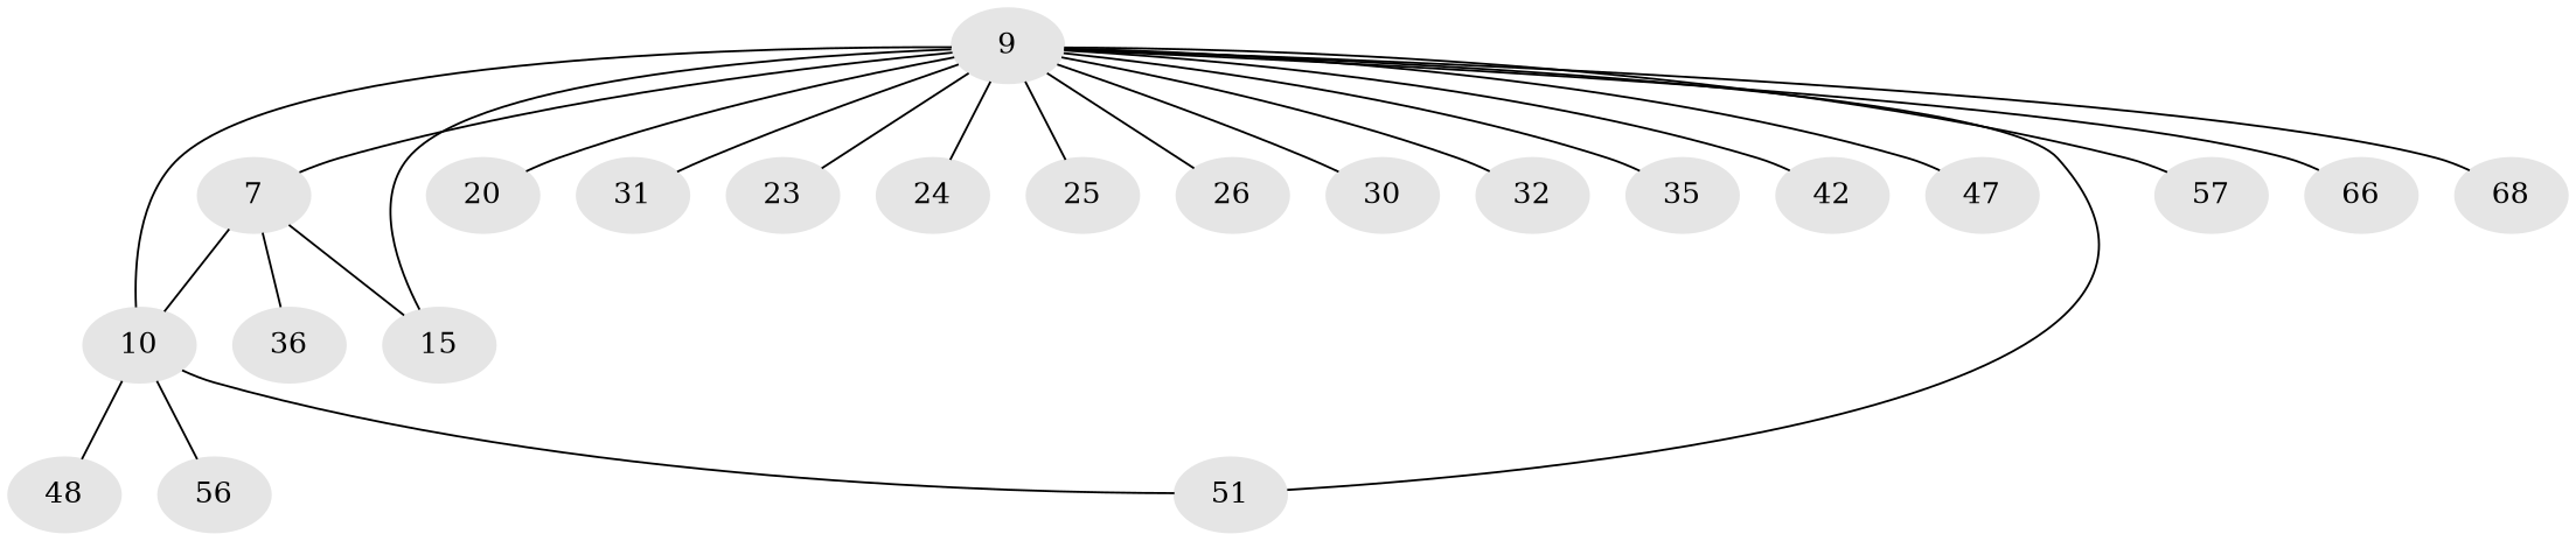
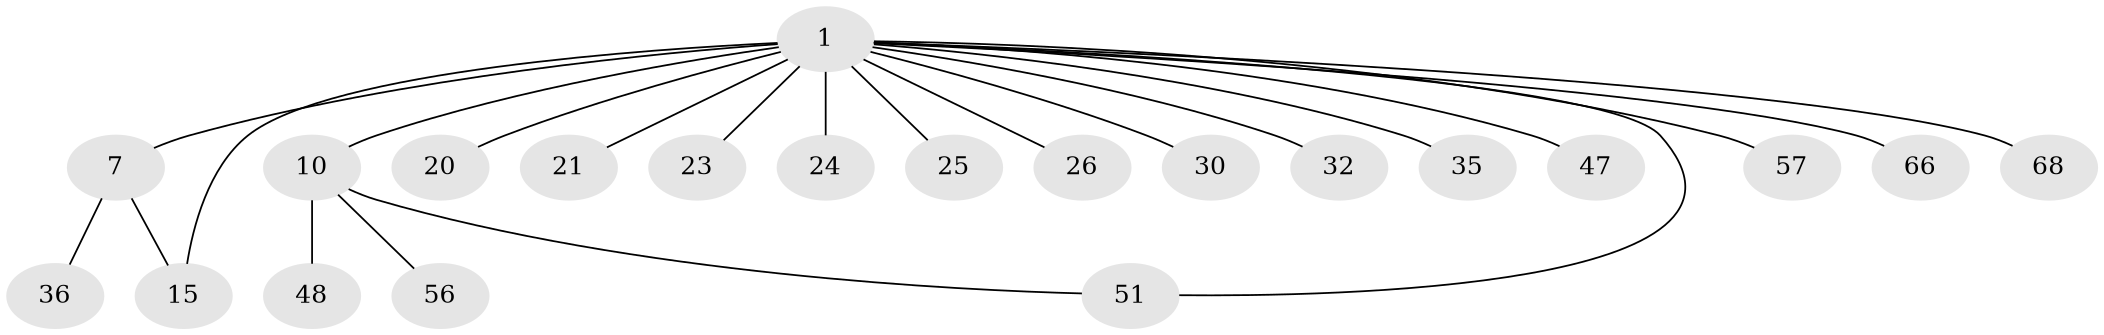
  graph {
    node [color=gray90 style=filled]
-   1 [super="+3+2" label=9]
+   1 [super="+3+2"]
    7 [super="+63+8"]
    10 [super="+38+12+33"]
    15 [super="+67+29+18"]
    20
-   21 [label=31]
+   21
    23
    24
    25
    26
    30
    32
    35 [super="+43"]
-   42
    n15 [label=47]
    51 [super="+52+60"]
    57 [super="+69"]
    66
    68
    36
    48
    56
    1 -- 7 [weight=4]
    1 -- 10 [weight=3]
    1 -- 15
    1 -- 20
    1 -- 21
    1 -- 23
    1 -- 24
    1 -- 25
    1 -- 26
    1 -- 30
    1 -- 32
    1 -- 35
-   1 -- 42
    1 -- n15
    1 -- 51
    1 -- 57 [weight=2]
    1 -- 66
    1 -- 68
-   7 -- 10 [weight=2]
    7 -- 15
    7 -- 36
    10 -- 51
    10 -- 48
    10 -- 56
  }
